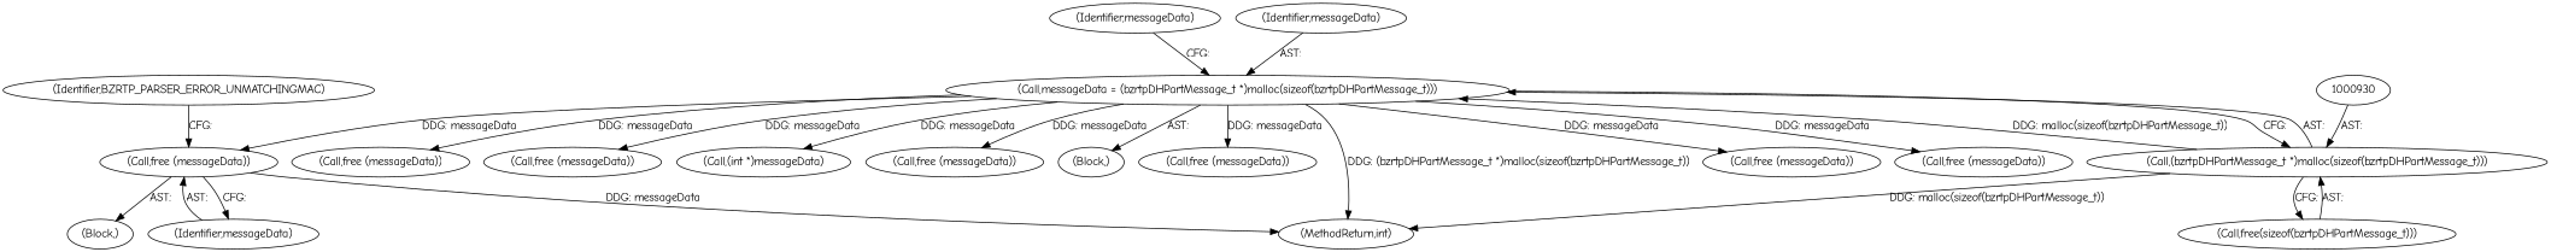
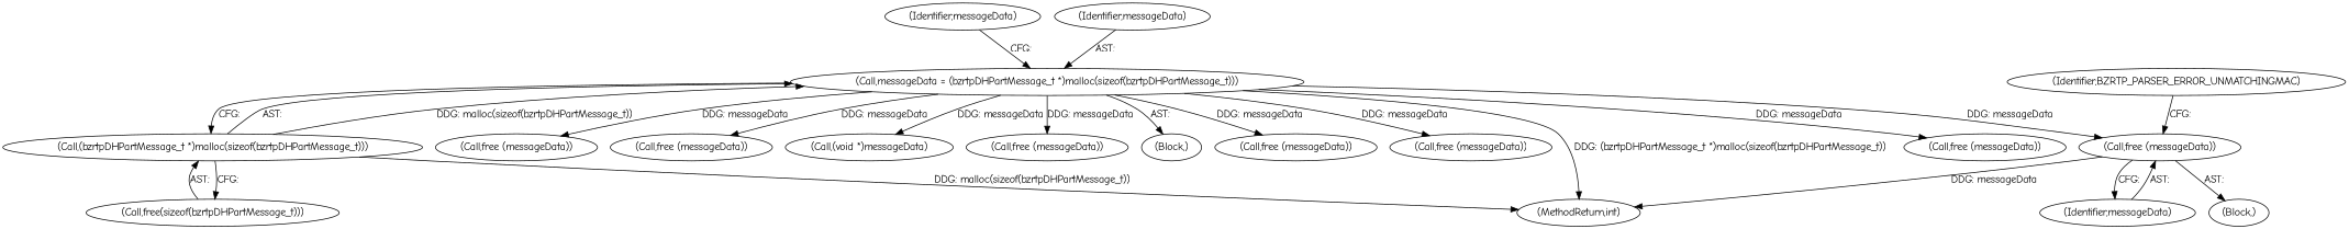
  digraph {
    fontname="Comic Neue"
    node [fontname="Comic Neue"]
    edge [fontname="Comic Neue"]
    n1 [label="(Call,free (messageData))"]
    n2 [label="(Identifier,messageData)"]
    n3 [label="(MethodReturn,int)"]
    n4 [label="(Block,)"]
    n5 [label="(Call,messageData = (bzrtpDHPartMessage_t *)malloc(sizeof(bzrtpDHPartMessage_t)))"]
    n6 [label="(Call,(bzrtpDHPartMessage_t *)malloc(sizeof(bzrtpDHPartMessage_t)))"]
    n7 [label="(Call,free (messageData))"]
    n8 [label="(Call,free (messageData))"]
-   n9 [label="(Call,(int *)messageData)"]
+   n9 [label="(Call,(void *)messageData)"]
    n10 [label="(Call,free (messageData))"]
    n11 [label="(Block,)"]
    n12 [label="(Call,free (messageData))"]
    n13 [label="(Call,free (messageData))"]
    n14 [label="(Call,free (messageData))"]
    n15 [label="(Call,free(sizeof(bzrtpDHPartMessage_t)))"]
    n16 [label="(Identifier,messageData)"]
    n17 [label="(Identifier,BZRTP_PARSER_ERROR_UNMATCHINGMAC)"]
    n18 [label="(Identifier,messageData)"]
-   1000930
    n1 -> n2 [label="CFG: "]
    n1 -> n3 [label="DDG: messageData"]
    n1 -> n4 [label="AST: "]
    n2 -> n1 [label="AST: "]
    n5 -> n1 [label="DDG: messageData"]
    n5 -> n3 [label="DDG: (bzrtpDHPartMessage_t *)malloc(sizeof(bzrtpDHPartMessage_t))"]
    n5 -> n6 [label="CFG: "]
    n5 -> n7 [label="DDG: messageData"]
    n5 -> n8 [label="DDG: messageData"]
    n5 -> n9 [label="DDG: messageData"]
    n5 -> n10 [label="DDG: messageData"]
    n5 -> n11 [label="AST: "]
    n5 -> n12 [label="DDG: messageData"]
    n5 -> n13 [label="DDG: messageData"]
    n5 -> n14 [label="DDG: messageData"]
    n6 -> n3 [label="DDG: malloc(sizeof(bzrtpDHPartMessage_t))"]
    n6 -> n5 [label="AST: "]
    n6 -> n5 [label="DDG: malloc(sizeof(bzrtpDHPartMessage_t))"]
    n6 -> n15 [label="CFG: "]
    n15 -> n6 [label="AST: "]
    n16 -> n5 [label="CFG: "]
    n17 -> n1 [label="CFG: "]
    n18 -> n5 [label="AST: "]
-   1000930 -> n6 [label="AST: "]
  }
